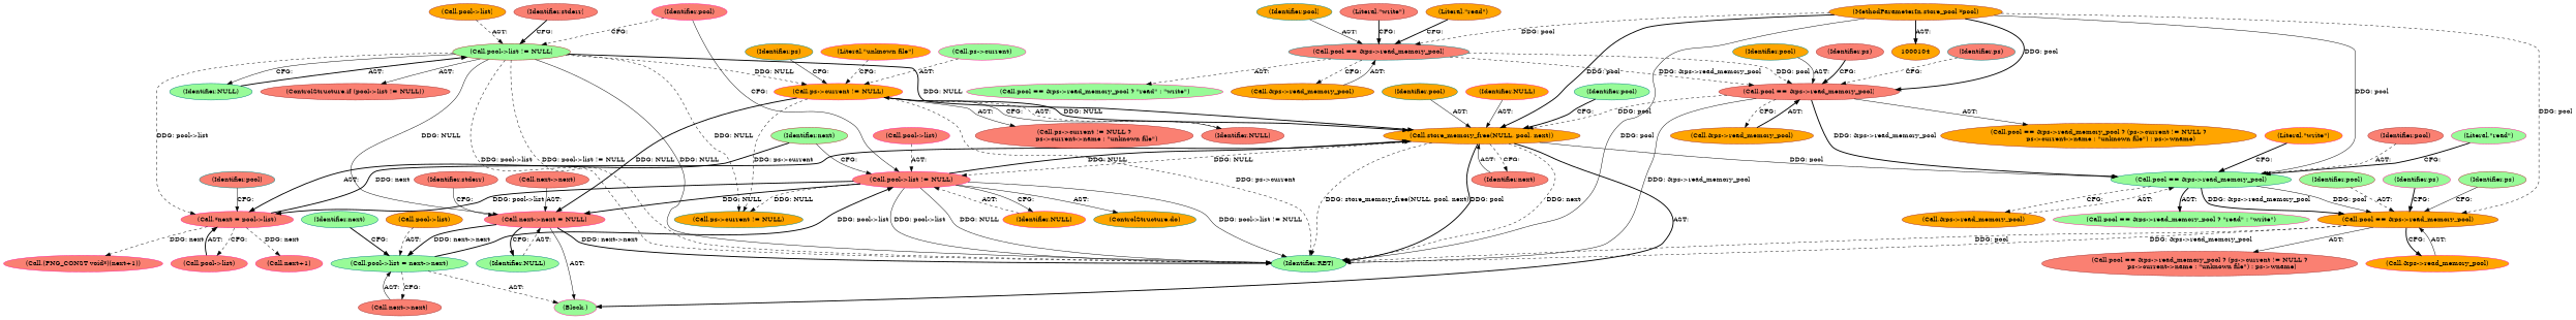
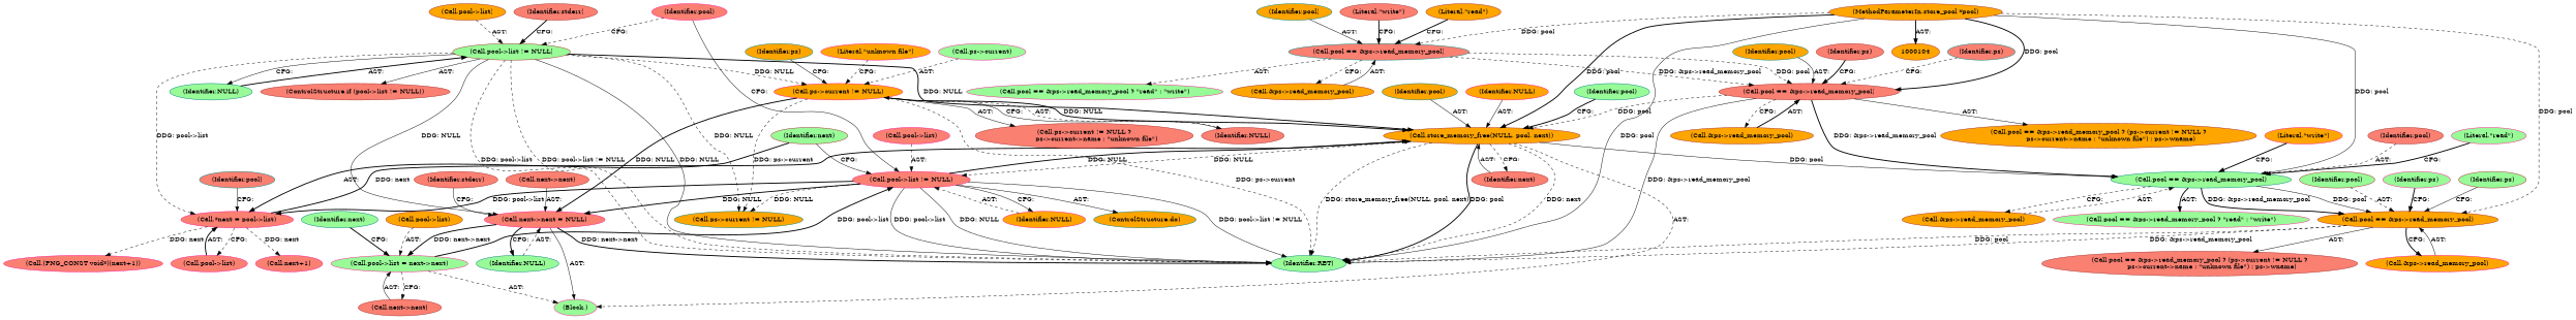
  digraph {
    node [color=brown fillcolor=salmon style=filled]
    edge [style=dashed]
    n1 [color=teal fillcolor=palegreen label="(Call,pool == &ps->read_memory_pool)"]
    n2 [fillcolor=orange label="(Call,pool == &ps->read_memory_pool)"]
    n3 [fillcolor=orange label="(Call,&ps->read_memory_pool)"]
    n4 [color=deeppink fillcolor=palegreen label="(Call,pool == &ps->read_memory_pool ? \"read\" : \"write\")"]
    n5 [color=teal fillcolor=palegreen label="(Identifier,RET)"]
    n6 [label="(Call,pool == &ps->read_memory_pool ? (ps->current != NULL ?\n            ps->current->name : \"unknown file\") : ps->wname)"]
    n7 [color=deeppink fillcolor=orange label="(Call,&ps->read_memory_pool)"]
    n8 [fillcolor=orange label="(Call,store_memory_free(NULL, pool, next))"]
    n9 [color=deeppink label="(Call,pool->list != NULL)"]
    n10 [color=deeppink fillcolor=palegreen label="(Block,)"]
    n11 [label="(Identifier,next)"]
    n12 [color=deeppink label="(Call,next->next = NULL)"]
    n13 [color=teal fillcolor=orange label="(Call,ps->current != NULL)"]
    n14 [color=deeppink label="(Call,*next = pool->list)"]
    n15 [color=deeppink fillcolor=orange label="(Identifier,NULL)"]
    n16 [color=teal fillcolor=orange label="(ControlStructure,do)"]
    n17 [color=deeppink fillcolor=orange label="(Call,ps->current != NULL)"]
    n18 [label="(Call,ps->current != NULL ?\n            ps->current->name : \"unknown file\")"]
    n19 [label="(Identifier,NULL)"]
-   n20 [color=teal fillcolor=palegreen label="(Call,pool->list = next->next)"]
+   n20 [color=deeppink fillcolor=palegreen label="(Call,pool->list = next->next)"]
    n21 [color=teal fillcolor=palegreen label="(Identifier,NULL)"]
    n22 [fillcolor=palegreen label="(Call,pool->list != NULL)"]
    n23 [color=teal fillcolor=palegreen label="(Identifier,NULL)"]
    n24 [label="(ControlStructure,if (pool->list != NULL))"]
    n25 [color=deeppink label="(Call,next+1)"]
    n26 [color=deeppink label="(Call,pool->list)"]
    n27 [color=deeppink label="(Call,(PNG_CONST void*)(next+1))"]
    n28 [label="(Call,next->next)"]
    n29 [label="(Call,pool == &ps->read_memory_pool)"]
    n30 [fillcolor=orange label="(Call,pool == &ps->read_memory_pool ? (ps->current != NULL ?\n            ps->current->name : \"unknown file\") : ps->wname)"]
    n31 [fillcolor=orange label="(Call,&ps->read_memory_pool)"]
    n32 [color=teal label="(Call,pool == &ps->read_memory_pool)"]
    n33 [fillcolor=orange label="(Call,&ps->read_memory_pool)"]
    n34 [color=deeppink fillcolor=palegreen label="(Call,pool == &ps->read_memory_pool ? \"read\" : \"write\")"]
    n35 [fillcolor=orange label="(MethodParameterIn,store_pool *pool)"]
    1000104 [fillcolor=orange]
    n37 [fillcolor=orange label="(Call,pool->list)"]
    n38 [fillcolor=orange label="(Literal,\"read\")"]
    n39 [label="(Identifier,stderr)"]
    n40 [color=deeppink fillcolor=orange label="(Literal,\"write\")"]
    n41 [color=teal label="(Identifier,pool)"]
    n42 [fillcolor=palegreen label="(Identifier,pool)"]
    n43 [color=teal fillcolor=palegreen label="(Identifier,next)"]
    n44 [label="(Identifier,pool)"]
    n45 [label="(Identifier,stderr)"]
    n46 [color=deeppink label="(Call,pool->list)"]
    n47 [label="(Call,next->next)"]
    n48 [color=teal fillcolor=orange label="(Identifier,pool)"]
    n49 [fillcolor=palegreen label="(Identifier,next)"]
    n50 [color=teal fillcolor=orange label="(Identifier,pool)"]
    n51 [color=teal fillcolor=orange label="(Identifier,pool)"]
    n52 [color=deeppink fillcolor=orange label="(Identifier,NULL)"]
    n53 [color=deeppink fillcolor=palegreen label="(Call,ps->current)"]
    n54 [color=deeppink fillcolor=palegreen label="(Literal,\"read\")"]
    n55 [label="(Identifier,ps)"]
    n56 [color=teal fillcolor=orange label="(Identifier,ps)"]
    n57 [fillcolor=orange label="(Call,pool->list)"]
    n58 [color=deeppink fillcolor=palegreen label="(Identifier,ps)"]
    n59 [label="(Literal,\"write\")"]
    n60 [color=deeppink label="(Identifier,pool)"]
    n61 [color=teal label="(Identifier,ps)"]
    n62 [color=teal fillcolor=palegreen label="(Identifier,pool)"]
    n63 [color=deeppink fillcolor=orange label="(Literal,\"unknown file\")"]
    n64 [fillcolor=palegreen label="(Identifier,ps)"]
    n1 -> n2 [label="DDG: pool" style=solid]
    n1 -> n2 [label="DDG: &ps->read_memory_pool" style=bold]
    n1 -> n3 [label="CFG: "]
    n1 -> n4 [label="AST: " style=bold]
    n2 -> n5 [label="DDG: &ps->read_memory_pool"]
    n2 -> n5 [label="DDG: pool"]
    n2 -> n6 [label="AST: " style=solid]
    n2 -> n7 [label="CFG: " style=bold]
    n3 -> n1 [label="AST: "]
    n7 -> n2 [label="AST: " style=solid]
    n8 -> n1 [label="DDG: pool" style=solid]
    n8 -> n5 [label="DDG: store_memory_free(NULL, pool, next)"]
    n8 -> n5 [label="DDG: pool" style=bold]
    n8 -> n5 [label="DDG: next"]
    n8 -> n9 [label="DDG: NULL"]
-   n8 -> n10 [label="AST: " style=bold]
+   n8 -> n10 [label="AST: "]
    n8 -> n11 [label="CFG: "]
    n9 -> n5 [label="DDG: pool->list" style=solid]
    n9 -> n5 [label="DDG: NULL" style=solid]
    n9 -> n5 [label="DDG: pool->list != NULL" style=solid]
    n9 -> n8 [label="DDG: NULL" style=bold]
    n9 -> n12 [label="DDG: NULL" style=bold]
    n9 -> n13 [label="DDG: NULL"]
    n9 -> n14 [label="DDG: pool->list" style=bold]
    n9 -> n15 [label="CFG: " style=solid]
    n9 -> n16 [label="AST: " style=solid]
    n11 -> n8 [label="AST: " style=solid]
    n12 -> n5 [label="DDG: next->next" style=bold]
    n12 -> n10 [label="AST: " style=solid]
    n12 -> n20 [label="DDG: next->next" style=bold]
    n12 -> n21 [label="CFG: " style=bold]
    n14 -> n8 [label="DDG: next" style=bold]
    n14 -> n25 [label="DDG: next"]
    n14 -> n26 [label="CFG: "]
    n14 -> n27 [label="DDG: next"]
    n15 -> n9 [label="AST: "]
    n17 -> n5 [label="DDG: ps->current"]
    n17 -> n8 [label="DDG: NULL" style=bold]
    n17 -> n12 [label="DDG: NULL" style=bold]
    n17 -> n13 [label="DDG: ps->current"]
    n17 -> n18 [label="AST: " style=solid]
    n17 -> n19 [label="CFG: " style=solid]
    n19 -> n17 [label="AST: "]
    n20 -> n9 [label="DDG: pool->list" style=bold]
    n20 -> n10 [label="AST: "]
    n20 -> n28 [label="CFG: "]
    n21 -> n12 [label="AST: "]
    n22 -> n5 [label="DDG: NULL" style=solid]
    n22 -> n5 [label="DDG: pool->list"]
    n22 -> n5 [label="DDG: pool->list != NULL"]
    n22 -> n8 [label="DDG: NULL" style=bold]
    n22 -> n12 [label="DDG: NULL" style=solid]
    n22 -> n13 [label="DDG: NULL"]
    n22 -> n14 [label="DDG: pool->list"]
    n22 -> n17 [label="DDG: NULL"]
    n22 -> n23 [label="CFG: " style=solid]
    n22 -> n24 [label="AST: " style=solid]
    n23 -> n22 [label="AST: " style=bold]
    n26 -> n14 [label="AST: " style=bold]
    n28 -> n20 [label="AST: " style=solid]
    n29 -> n1 [label="DDG: &ps->read_memory_pool" style=bold]
    n29 -> n5 [label="DDG: &ps->read_memory_pool" style=solid]
    n29 -> n8 [label="DDG: pool"]
    n29 -> n30 [label="AST: " style=solid]
    n29 -> n31 [label="CFG: "]
    n31 -> n29 [label="AST: " style=bold]
    n32 -> n29 [label="DDG: pool"]
    n32 -> n29 [label="DDG: &ps->read_memory_pool"]
    n32 -> n33 [label="CFG: "]
    n32 -> n34 [label="AST: "]
    n33 -> n32 [label="AST: " style=solid]
    n35 -> n1 [label="DDG: pool" style=solid]
    n35 -> n2 [label="DDG: pool"]
    n35 -> n5 [label="DDG: pool" style=solid]
    n35 -> n8 [label="DDG: pool" style=bold]
    n35 -> n29 [label="DDG: pool" style=bold]
    n35 -> n32 [label="DDG: pool"]
    n35 -> 1000104 [label="AST: " style=bold]
    n37 -> n22 [label="AST: "]
    n38 -> n32 [label="CFG: " style=bold]
    n39 -> n12 [label="CFG: " style=solid]
    n40 -> n1 [label="CFG: " style=bold]
    n41 -> n14 [label="CFG: " style=solid]
    n42 -> n2 [label="AST: "]
    n43 -> n20 [label="CFG: " style=bold]
    n44 -> n1 [label="AST: "]
    n45 -> n22 [label="CFG: " style=bold]
    n46 -> n9 [label="AST: "]
    n47 -> n12 [label="AST: " style=solid]
    n48 -> n32 [label="AST: " style=solid]
    n49 -> n9 [label="CFG: " style=solid]
    n49 -> n14 [label="AST: " style=bold]
    n50 -> n8 [label="AST: " style=solid]
    n51 -> n29 [label="AST: " style=solid]
    n52 -> n8 [label="AST: " style=solid]
    n53 -> n17 [label="AST: "]
    n54 -> n1 [label="CFG: " style=bold]
    n55 -> n29 [label="CFG: " style=bold]
    n56 -> n17 [label="CFG: " style=solid]
    n57 -> n20 [label="AST: "]
    n58 -> n2 [label="CFG: " style=bold]
    n59 -> n32 [label="CFG: " style=bold]
    n60 -> n9 [label="CFG: " style=solid]
    n60 -> n22 [label="CFG: "]
    n61 -> n29 [label="CFG: "]
    n62 -> n8 [label="CFG: " style=bold]
    n63 -> n17 [label="CFG: "]
    n64 -> n2 [label="CFG: " style=solid]
  }
